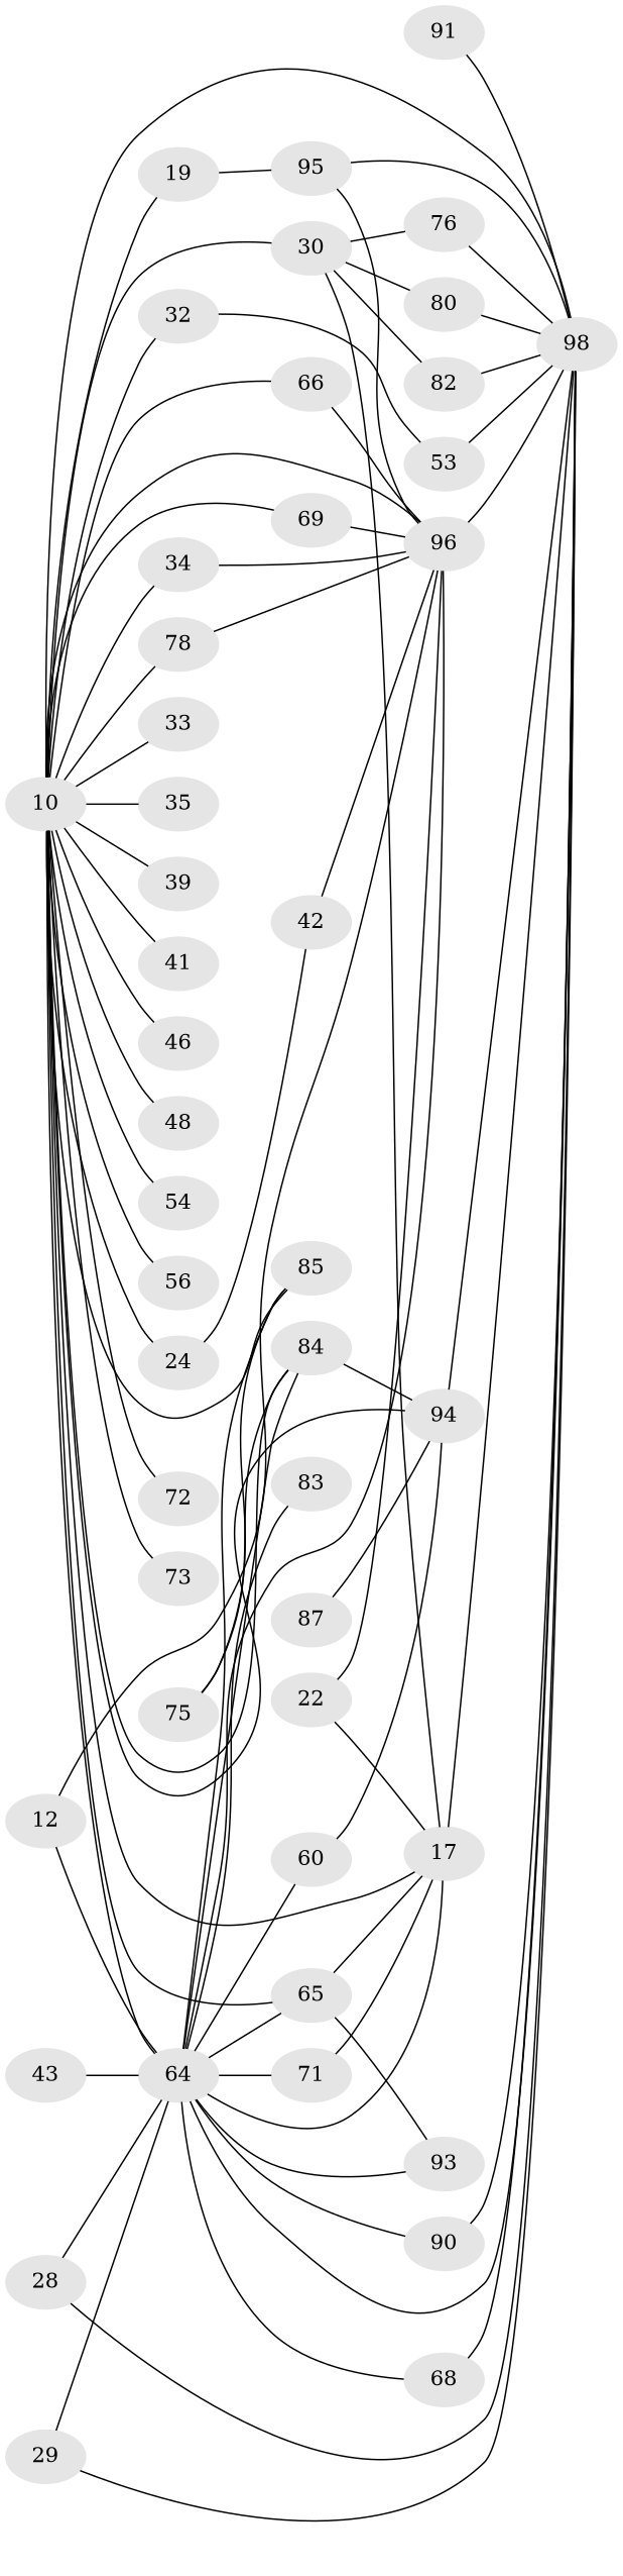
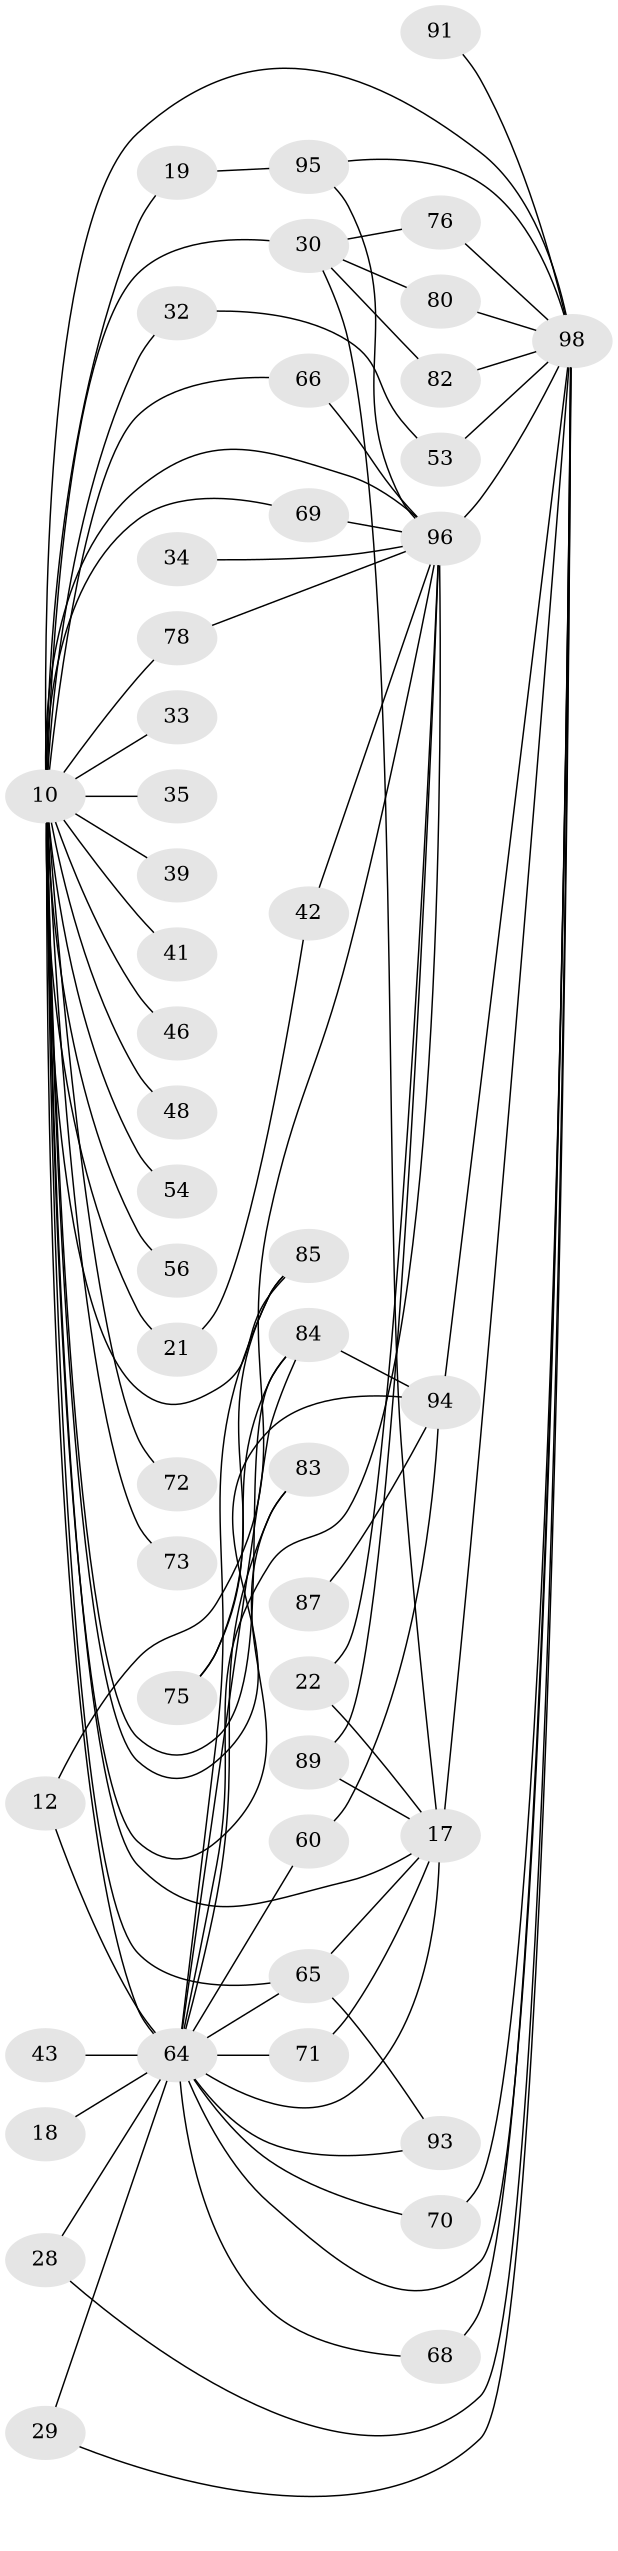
  graph {
    rankdir=LR
    node [color=gray90 style=filled]
    10 [super="+6+5"]
    19
-   24 [super="+17"]
+   24 [super="+17" label=21]
    30 [super="+15+26"]
    32
    33
    35
    39
    41
    46
    48
    54
    56
    64 [super="+23+20+9+31+51"]
    65 [super="+13"]
    66
    69
    72
    73
    78
    83
    84 [super="+81"]
    85 [super="+50"]
    94 [super="+36+86"]
    96 [super="+7+49"]
    n26 [label=17 super="+79+92"]
    98 [super="+40+74+62+61+60"]
    95 [super="+63"]
    42
    76
    80
    82
    53
    n34 [label=60]
    68
    71 [super="+58"]
-   90
+   90 [label=70]
    93 [super="+21"]
    12
+   18
    22
    28
    29
    34
    43
    87
    75
+   89
    91
    10 -- 19 [weight=2]
    10 -- 24 [weight=3]
    10 -- 30 [weight=3]
    10 -- 32 [weight=2]
    10 -- 33
    10 -- 35 [weight=2]
    10 -- 39
    10 -- 41 [weight=2]
    10 -- 46 [weight=2]
    10 -- 48 [weight=2]
    10 -- 54 [weight=2]
    10 -- 56 [weight=2]
    10 -- 64 [weight=11]
    10 -- 65 [weight=3]
    10 -- 66
    10 -- 69
    10 -- 72 [weight=2]
    10 -- 73 [weight=2]
    10 -- 78
-   10 -- 34
+   10 -- 83
    10 -- 84 [weight=2]
    10 -- 85 [weight=2]
    10 -- 94 [weight=2]
    10 -- 96 [weight=11]
    10 -- n26
    10 -- 98 [weight=17]
    19 -- 95 [weight=2]
    24 -- 42
    30 -- n26
    30 -- 76
    30 -- 80
    30 -- 82
    32 -- 53
    64 -- 65
    64 -- 83
    64 -- 84 [weight=3]
    64 -- 85 [weight=2]
    64 -- 96 [weight=5]
    64 -- n26 [weight=2]
    64 -- 98 [weight=6]
    64 -- n34
    64 -- 68
    64 -- 71 [weight=2]
    64 -- 90
    64 -- 93 [weight=2]
    65 -- n26
    65 -- 93
    66 -- 96
    69 -- 96
    78 -- 96
    84 -- 94
    94 -- 98 [weight=2]
    96 -- 98 [weight=4]
    n26 -- 98 [weight=3]
    95 -- 96
    95 -- 98
    42 -- 96
    76 -- 98
    80 -- 98
    82 -- 98
    53 -- 98
    n34 -- 94
    68 -- 98
    71 -- n26 [weight=2]
    90 -- 98
    12 -- 64
    12 -- 96
+   18 -- 64
    22 -- 96 [weight=2]
    22 -- n26
    28 -- 64
    28 -- 98
    29 -- 64
    29 -- 98
    34 -- 96
    43 -- 64 [weight=2]
    87 -- 94
    75 -- 84
    75 -- 85
+   89 -- 96
+   89 -- n26
    91 -- 98
  }
